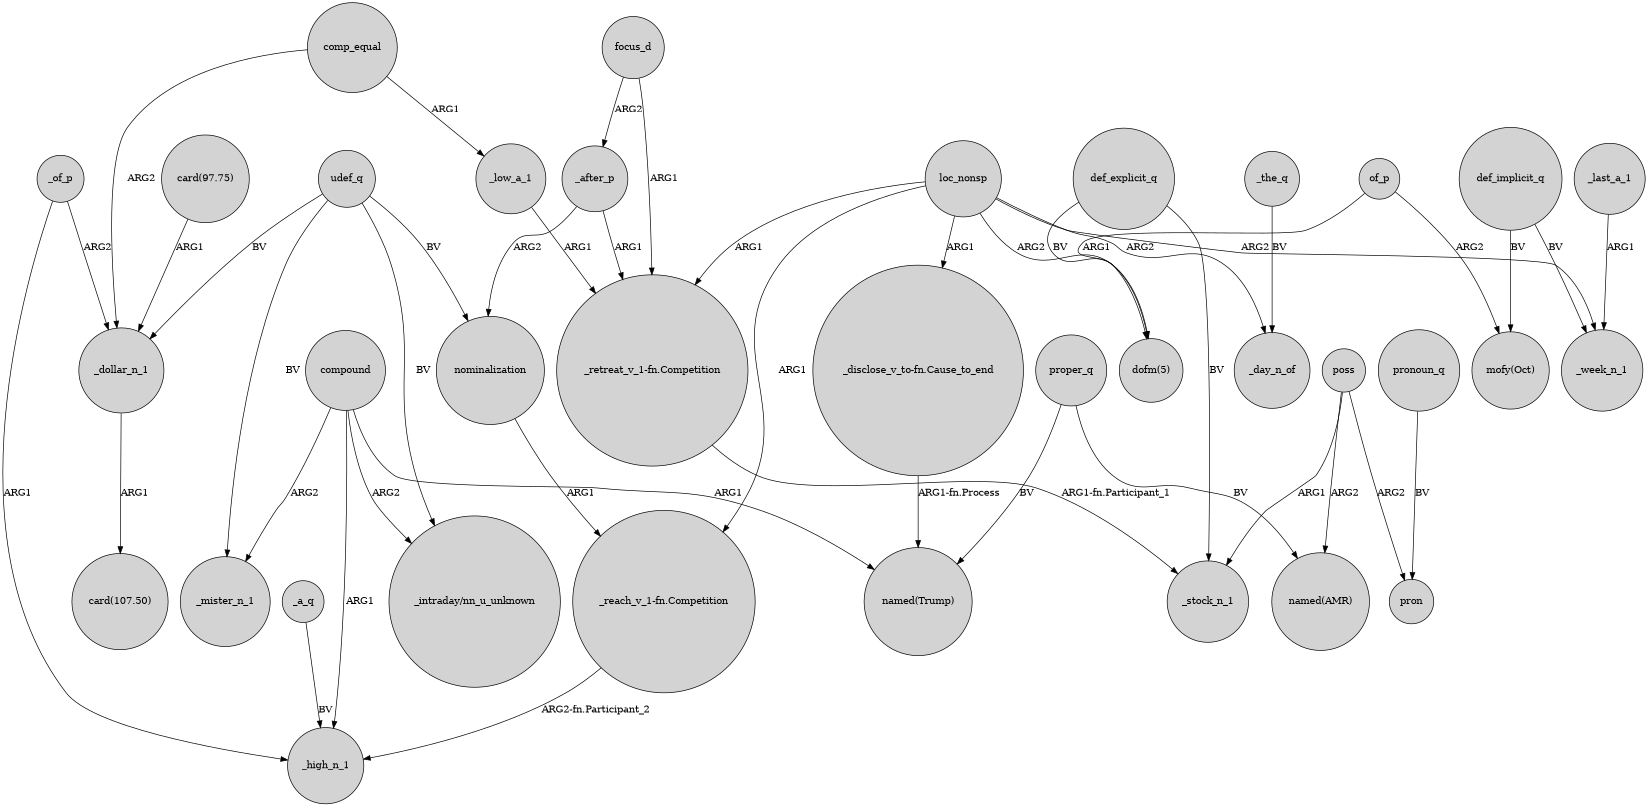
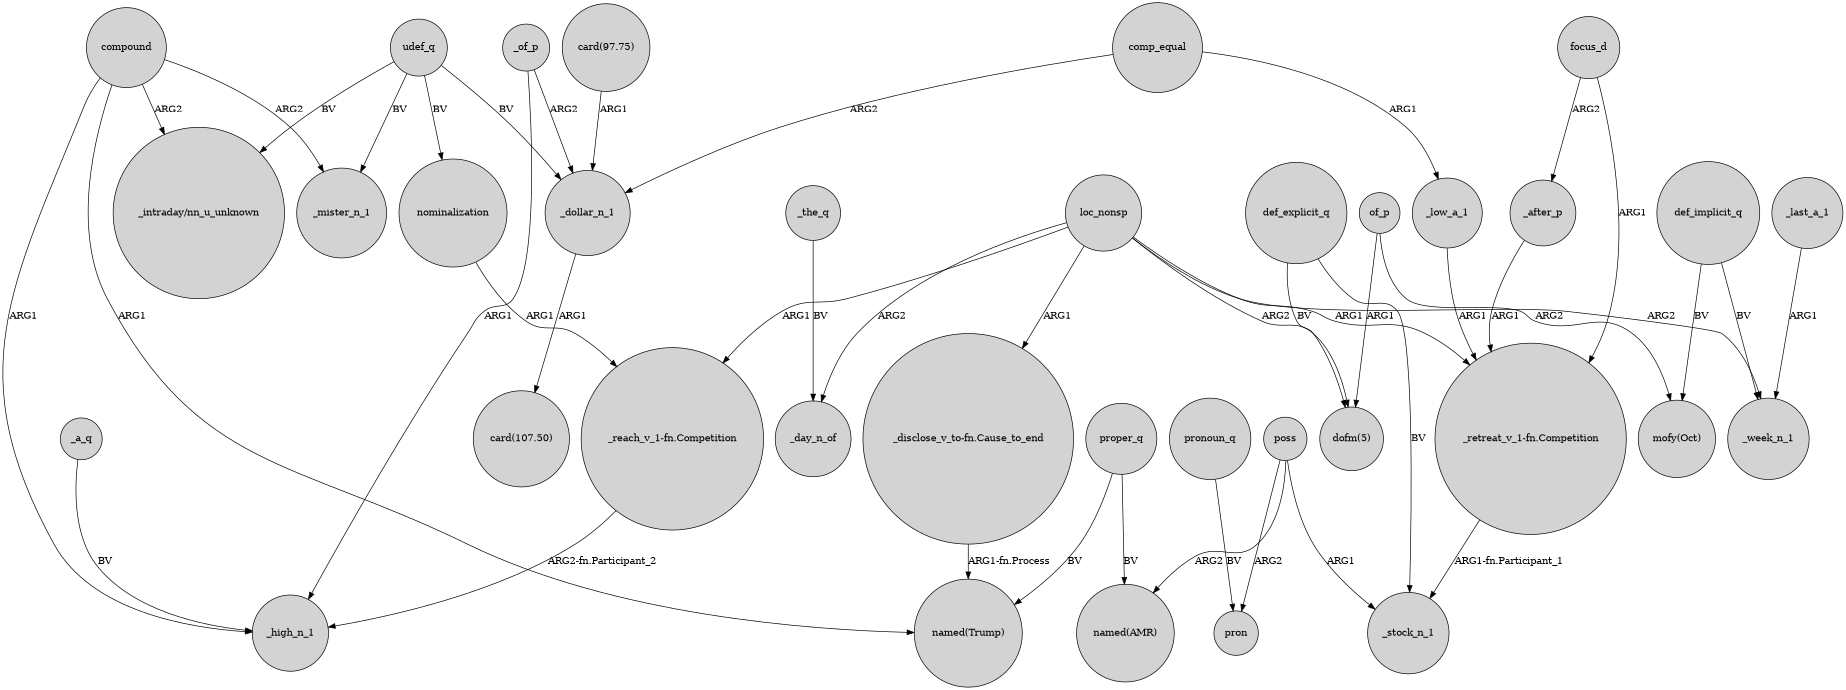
  digraph {
    node [shape=circle style=filled]
    _dollar_n_1
    "card(107.50)"
    _after_p
    "_retreat_v_1-fn.Competition"
    nominalization
    _stock_n_1
    "_reach_v_1-fn.Competition"
    compound
    "_intraday/nn_u_unknown"
    _mister_n_1
    "named(Trump)"
    _high_n_1
    poss
    "named(AMR)"
    pron
    udef_q
    "_disclose_v_to-fn.Cause_to_end"
    of_p
    "mofy(Oct)"
    "dofm(5)"
    _low_a_1
    def_explicit_q
    loc_nonsp
    _week_n_1
    _day_n_of
    focus_d
    pronoun_q
    _a_q
    comp_equal
    _the_q
    _last_a_1
    _of_p
    def_implicit_q
    proper_q
    "card(97.75)"
    _dollar_n_1 -> "card(107.50)" [label=ARG1]
    _after_p -> "_retreat_v_1-fn.Competition" [label=ARG1]
-   _after_p -> nominalization [label=ARG2]
    "_retreat_v_1-fn.Competition" -> _stock_n_1 [label="ARG1-fn.Participant_1"]
    nominalization -> "_reach_v_1-fn.Competition" [label=ARG1]
    "_reach_v_1-fn.Competition" -> _high_n_1 [label="ARG2-fn.Participant_2"]
    compound -> "_intraday/nn_u_unknown" [label=ARG2]
    compound -> _mister_n_1 [label=ARG2]
    compound -> "named(Trump)" [label=ARG1]
    compound -> _high_n_1 [label=ARG1]
    poss -> _stock_n_1 [label=ARG1]
    poss -> "named(AMR)" [label=ARG2]
    poss -> pron [label=ARG2]
    udef_q -> _dollar_n_1 [label=BV]
    udef_q -> nominalization [label=BV]
    udef_q -> "_intraday/nn_u_unknown" [label=BV]
    udef_q -> _mister_n_1 [label=BV]
    "_disclose_v_to-fn.Cause_to_end" -> "named(Trump)" [label="ARG1-fn.Process"]
    of_p -> "mofy(Oct)" [label=ARG2]
    of_p -> "dofm(5)" [label=ARG1]
    _low_a_1 -> "_retreat_v_1-fn.Competition" [label=ARG1]
    def_explicit_q -> _stock_n_1 [label=BV]
    def_explicit_q -> "dofm(5)" [label=BV]
    loc_nonsp -> "_retreat_v_1-fn.Competition" [label=ARG1]
    loc_nonsp -> "_reach_v_1-fn.Competition" [label=ARG1]
    loc_nonsp -> "_disclose_v_to-fn.Cause_to_end" [label=ARG1]
    loc_nonsp -> "dofm(5)" [label=ARG2]
    loc_nonsp -> _week_n_1 [label=ARG2]
    loc_nonsp -> _day_n_of [label=ARG2]
    focus_d -> _after_p [label=ARG2]
    focus_d -> "_retreat_v_1-fn.Competition" [label=ARG1]
    pronoun_q -> pron [label=BV]
    _a_q -> _high_n_1 [label=BV]
    comp_equal -> _dollar_n_1 [label=ARG2]
    comp_equal -> _low_a_1 [label=ARG1]
    _the_q -> _day_n_of [label=BV]
    _last_a_1 -> _week_n_1 [label=ARG1]
    _of_p -> _dollar_n_1 [label=ARG2]
    _of_p -> _high_n_1 [label=ARG1]
    def_implicit_q -> "mofy(Oct)" [label=BV]
    def_implicit_q -> _week_n_1 [label=BV]
    proper_q -> "named(Trump)" [label=BV]
    proper_q -> "named(AMR)" [label=BV]
    "card(97.75)" -> _dollar_n_1 [label=ARG1]
  }
